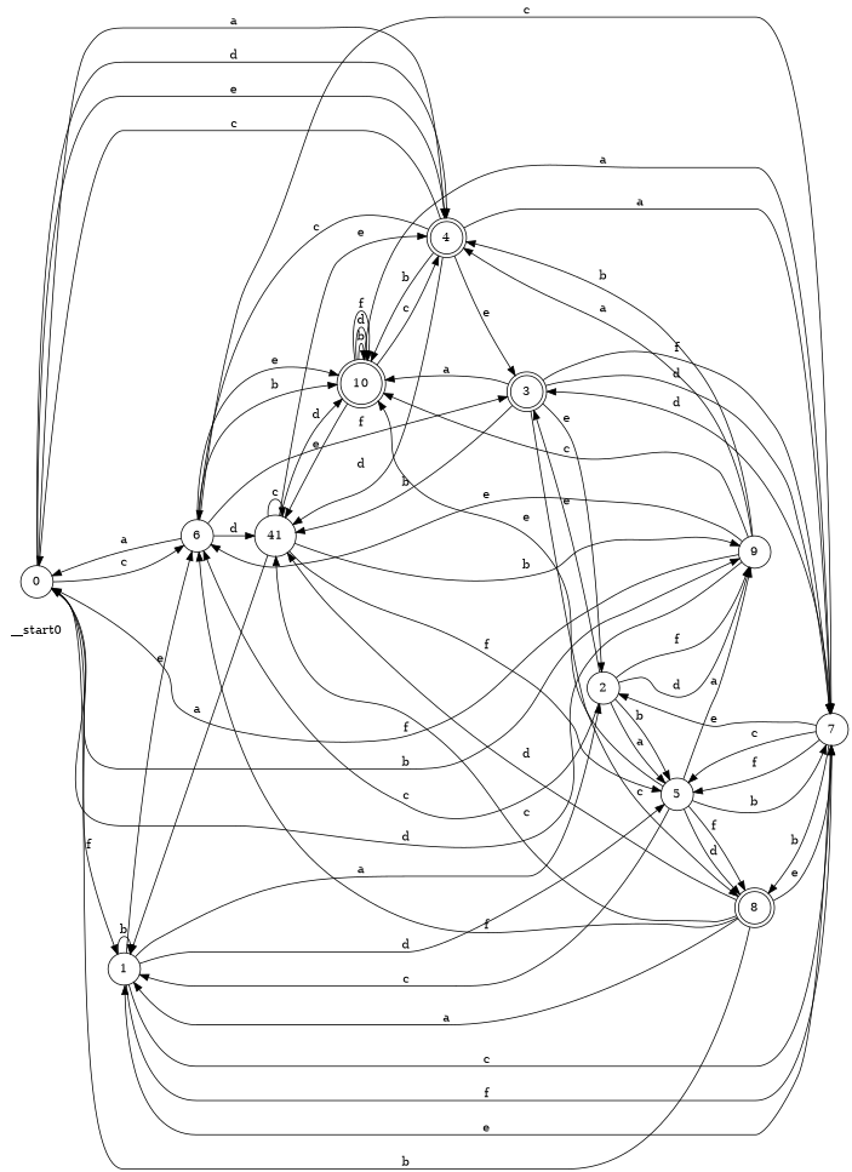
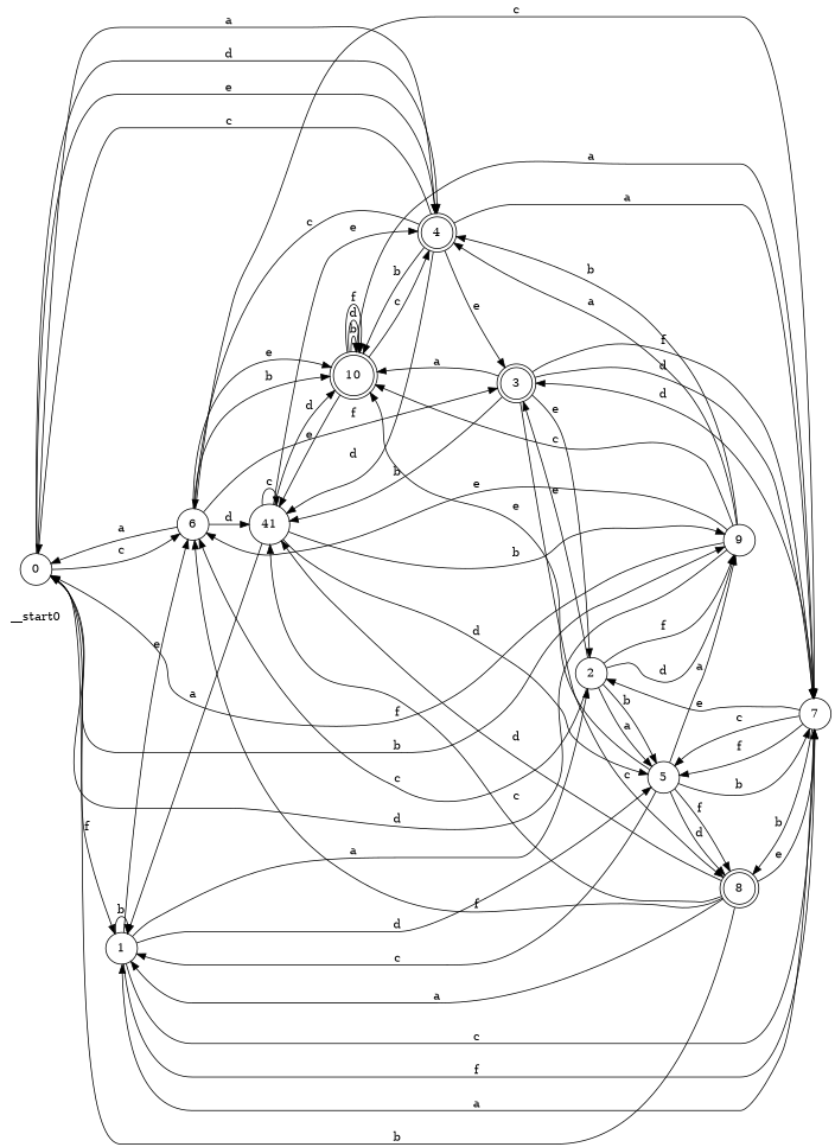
  digraph {
    rankdir=LR
    node [shape=circle color=black fillcolor=white style=filled]
    __start0 [shape=none color="" fillcolor="" style=""]
    n2 [label=0]
    n3 [label=1]
    n4 [label=4 shape=doublecircle style="rounded,filled"]
    n5 [label=6]
    n6 [label=9]
    n7 [label=2]
    n8 [label=5]
    n9 [label=7]
    n10 [label=3 shape=doublecircle style="rounded,filled"]
    n11 [label=10 shape=doublecircle style="rounded,filled"]
    n12 [label=41]
    n13 [label=8 shape=doublecircle style="rounded,filled"]
    n2 -> n3 [label=f]
    n2 -> n4 [label=a]
    n2 -> n4 [label=d]
    n2 -> n4 [label=e]
    n2 -> n5 [label=c]
    n2 -> n6 [label=b]
    n3 -> n3 [label=b]
    n3 -> n5 [label=e]
    n3 -> n7 [label=a]
    n3 -> n8 [label=d]
    n3 -> n9 [label=c]
    n3 -> n9 [label=f]
    n4 -> n2 [label=c]
    n4 -> n5 [label=c]
    n4 -> n9 [label=a]
    n4 -> n10 [label=e]
    n4 -> n11 [label=b]
    n4 -> n12 [label=d]
    n5 -> n2 [label=a]
    n5 -> n9 [label=c]
    n5 -> n10 [label=f]
    n5 -> n11 [label=b]
    n5 -> n11 [label=e]
    n5 -> n12 [label=d]
    n6 -> n2 [label=d]
    n6 -> n2 [label=f]
    n6 -> n4 [label=a]
    n6 -> n4 [label=b]
    n6 -> n5 [label=e]
    n6 -> n11 [label=c]
    n7 -> n5 [label=c]
    n7 -> n6 [label=d]
    n7 -> n6 [label=f]
    n7 -> n8 [label=a]
    n7 -> n8 [label=b]
    n7 -> n10 [label=e]
    n8 -> n3 [label=c]
    n8 -> n6 [label=a]
    n8 -> n9 [label=b]
    n8 -> n11 [label=e]
    n8 -> n13 [label=d]
    n8 -> n13 [label=f]
-   n9 -> n3 [label=e]
+   n9 -> n3 [label=a]
    n9 -> n7 [label=e]
    n9 -> n8 [label=c]
    n9 -> n8 [label=f]
    n9 -> n10 [label=d]
    n9 -> n13 [label=b]
    n10 -> n7 [label=e]
    n10 -> n9 [label=d]
    n10 -> n9 [label=f]
    n10 -> n11 [label=a]
    n10 -> n12 [label=b]
    n10 -> n13 [label=c]
    n11 -> n4 [label=c]
    n11 -> n9 [label=a]
    n11 -> n11 [label=b]
    n11 -> n11 [label=d]
    n11 -> n11 [label=f]
    n11 -> n12 [label=e]
    n12 -> n3 [label=a]
    n12 -> n4 [label=e]
    n12 -> n6 [label=b]
-   n12 -> n8 [label=f]
+   n12 -> n8 [label=d]
    n12 -> n11 [label=d]
    n12 -> n12 [label=c]
    n13 -> n2 [label=b]
    n13 -> n3 [label=a]
    n13 -> n5 [label=f]
    n13 -> n9 [label=e]
    n13 -> n12 [label=c]
    n13 -> n12 [label=d]
  }
